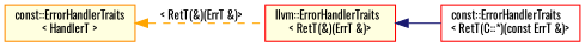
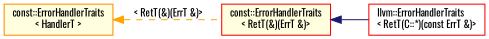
  digraph {
    fontname=Oswald
    rankdir=LR
    node [color=red fillcolor=lightyellow fontname=Oswald fontsize=10 shape=box style=filled]
    edge [dir=back fontname=Oswald fontsize=10 labelfontname=Helvetica labelfontsize=10]
-   n1 [fillcolor=white fontcolor=black height=0.2 label="const::ErrorHandlerTraits\l\< RetT(C::*)(const ErrT &)\>" width=0.4]
-   n2 [height=0.2 label="llvm::ErrorHandlerTraits\l\< RetT(&)(ErrT &)\>" width=0.4]
+   n1 [fillcolor=white fontcolor=black height=0.2 label="llvm::ErrorHandlerTraits\l\< RetT(C::*)(const ErrT &)\>" width=0.4]
+   n2 [height=0.2 label="const::ErrorHandlerTraits\l\< RetT(&)(ErrT &)\>" width=0.4]
    n3 [color=darkorange height=0.2 label="const::ErrorHandlerTraits\l\< HandlerT \>" width=0.4]
    n2 -> n1 [color=midnightblue style=solid]
    n3 -> n2 [color=orange label=" \< RetT(&)(ErrT &)\>" style=dashed]
  }
